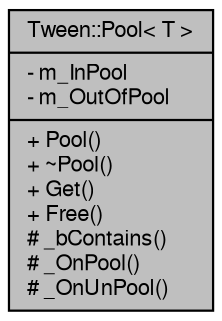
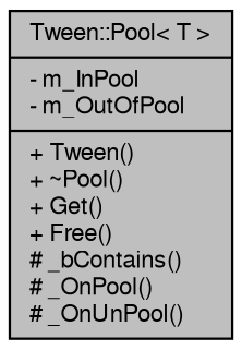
  digraph {
-   n1 [color=black fillcolor=grey75 fontcolor=black fontname=FreeSans fontsize=10 height=0.2 label="{Tween::Pool\< T \>\n|- m_InPool\l- m_OutOfPool\l|+ Pool()\l+ ~Pool()\l+ Get()\l+ Free()\l# _bContains()\l# _OnPool()\l# _OnUnPool()\l}" shape=record style=filled width=0.4]
+   n1 [color=black fillcolor=grey75 fontcolor=black fontname=FreeSans fontsize=10 height=0.2 label="{Tween::Pool\< T \>\n|- m_InPool\l- m_OutOfPool\l|+ Tween()\l+ ~Pool()\l+ Get()\l+ Free()\l# _bContains()\l# _OnPool()\l# _OnUnPool()\l}" shape=record style=filled width=0.4]
  }
